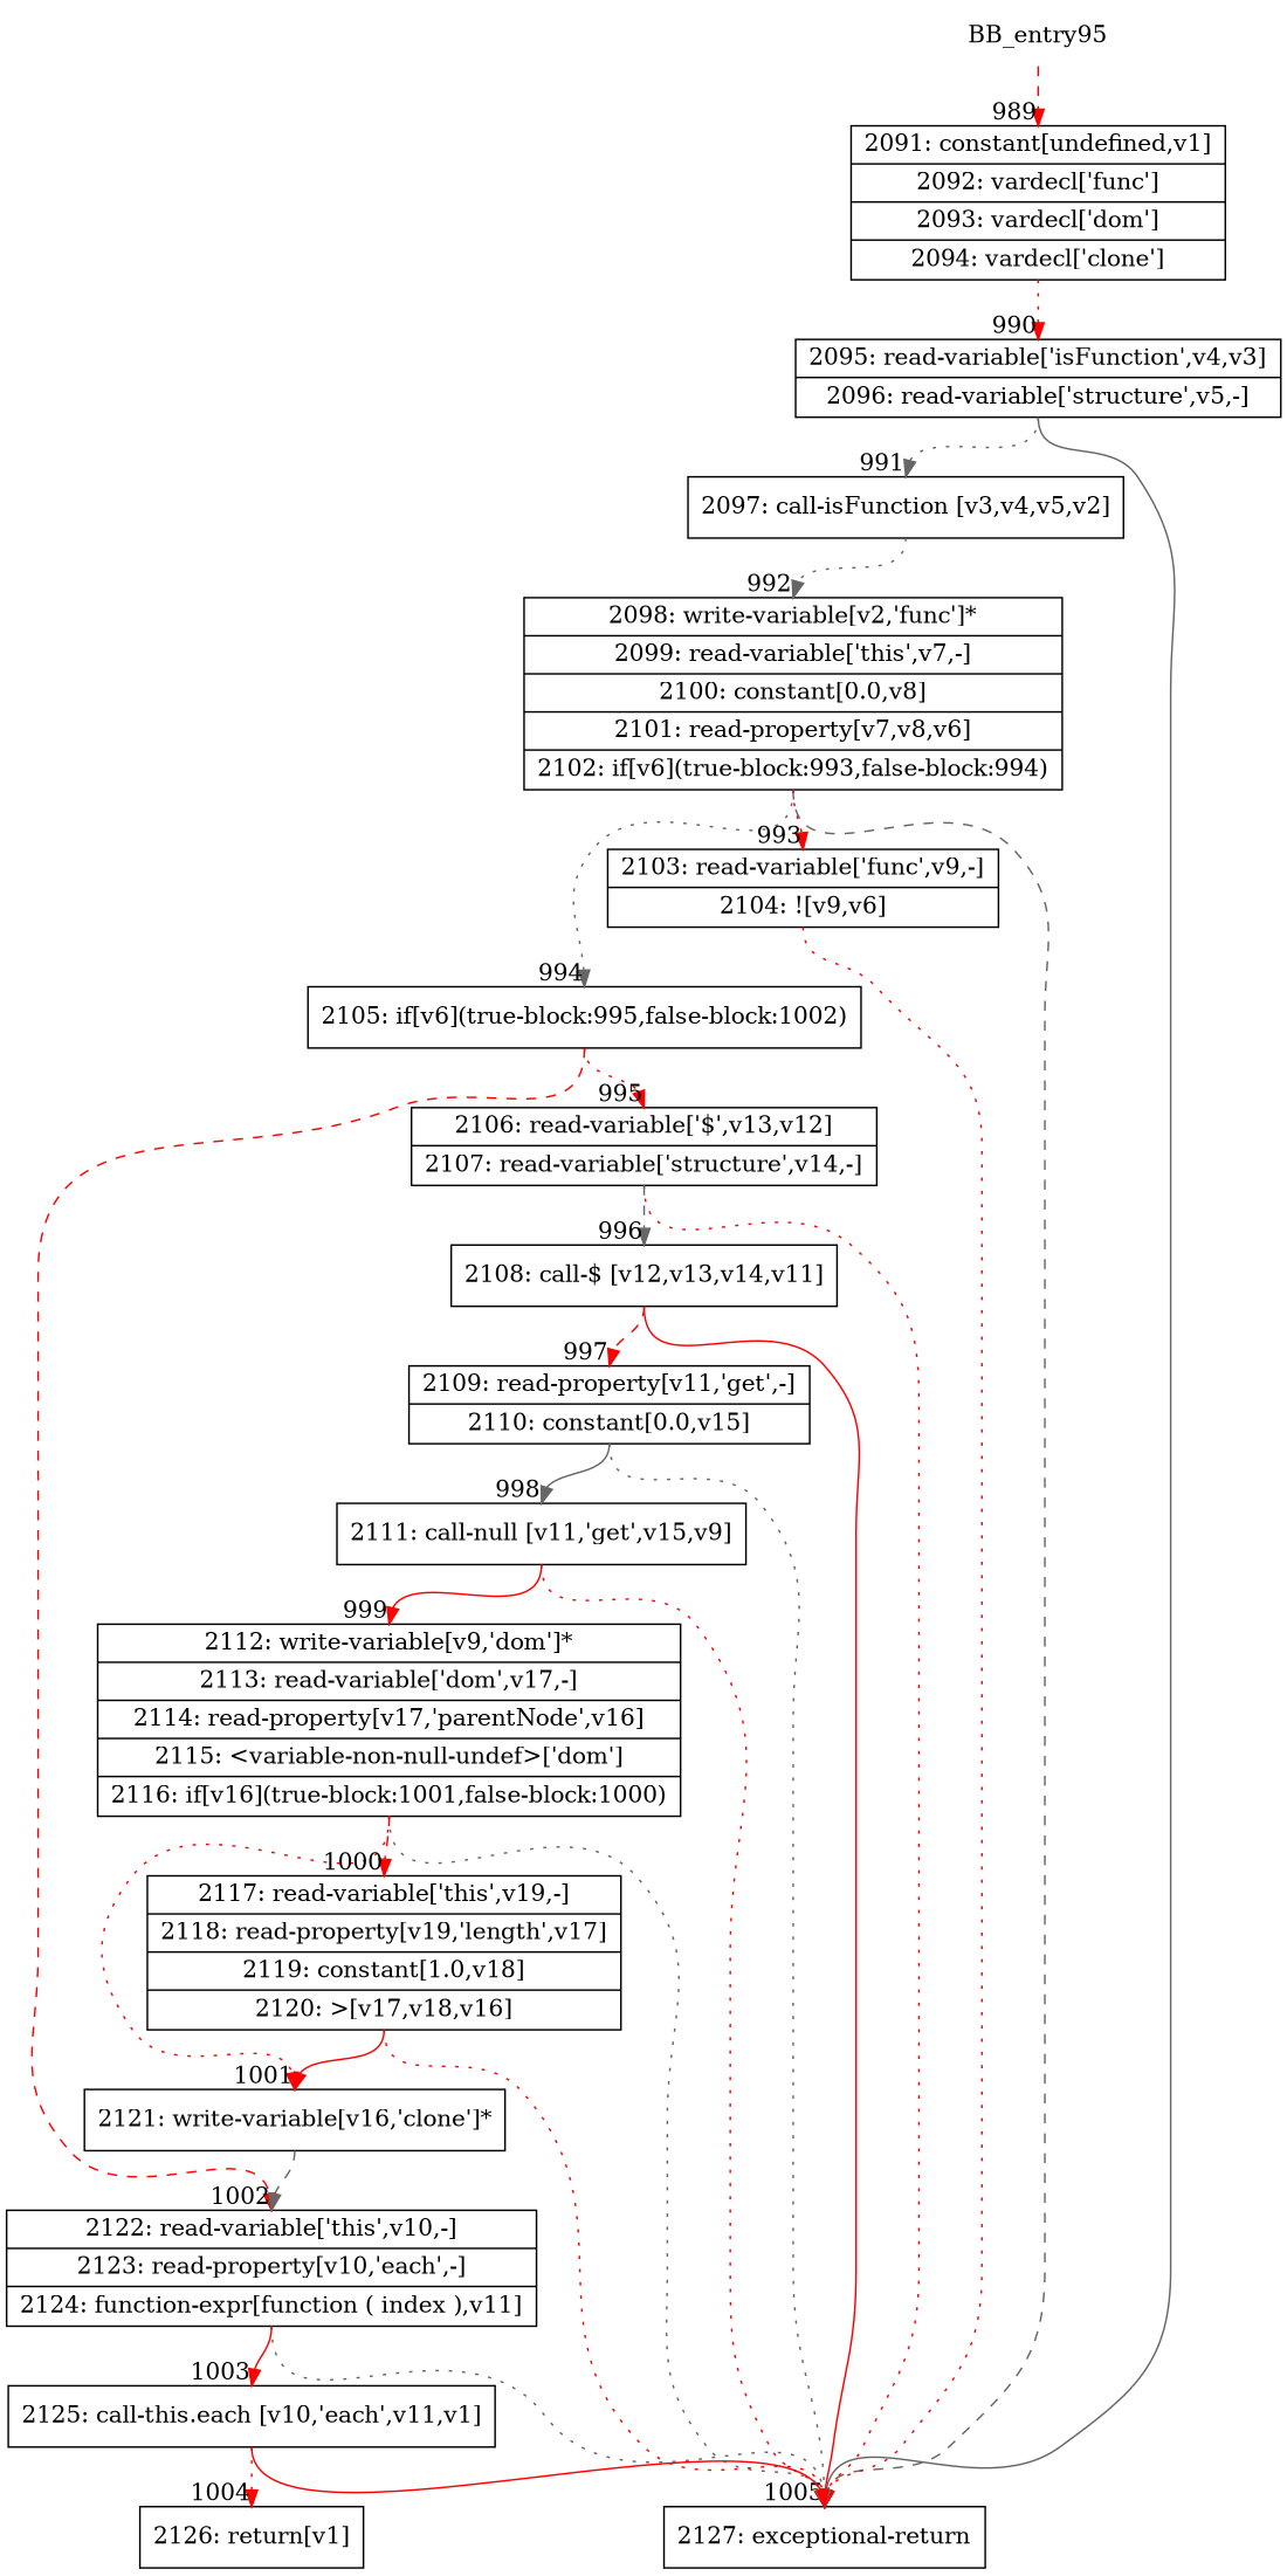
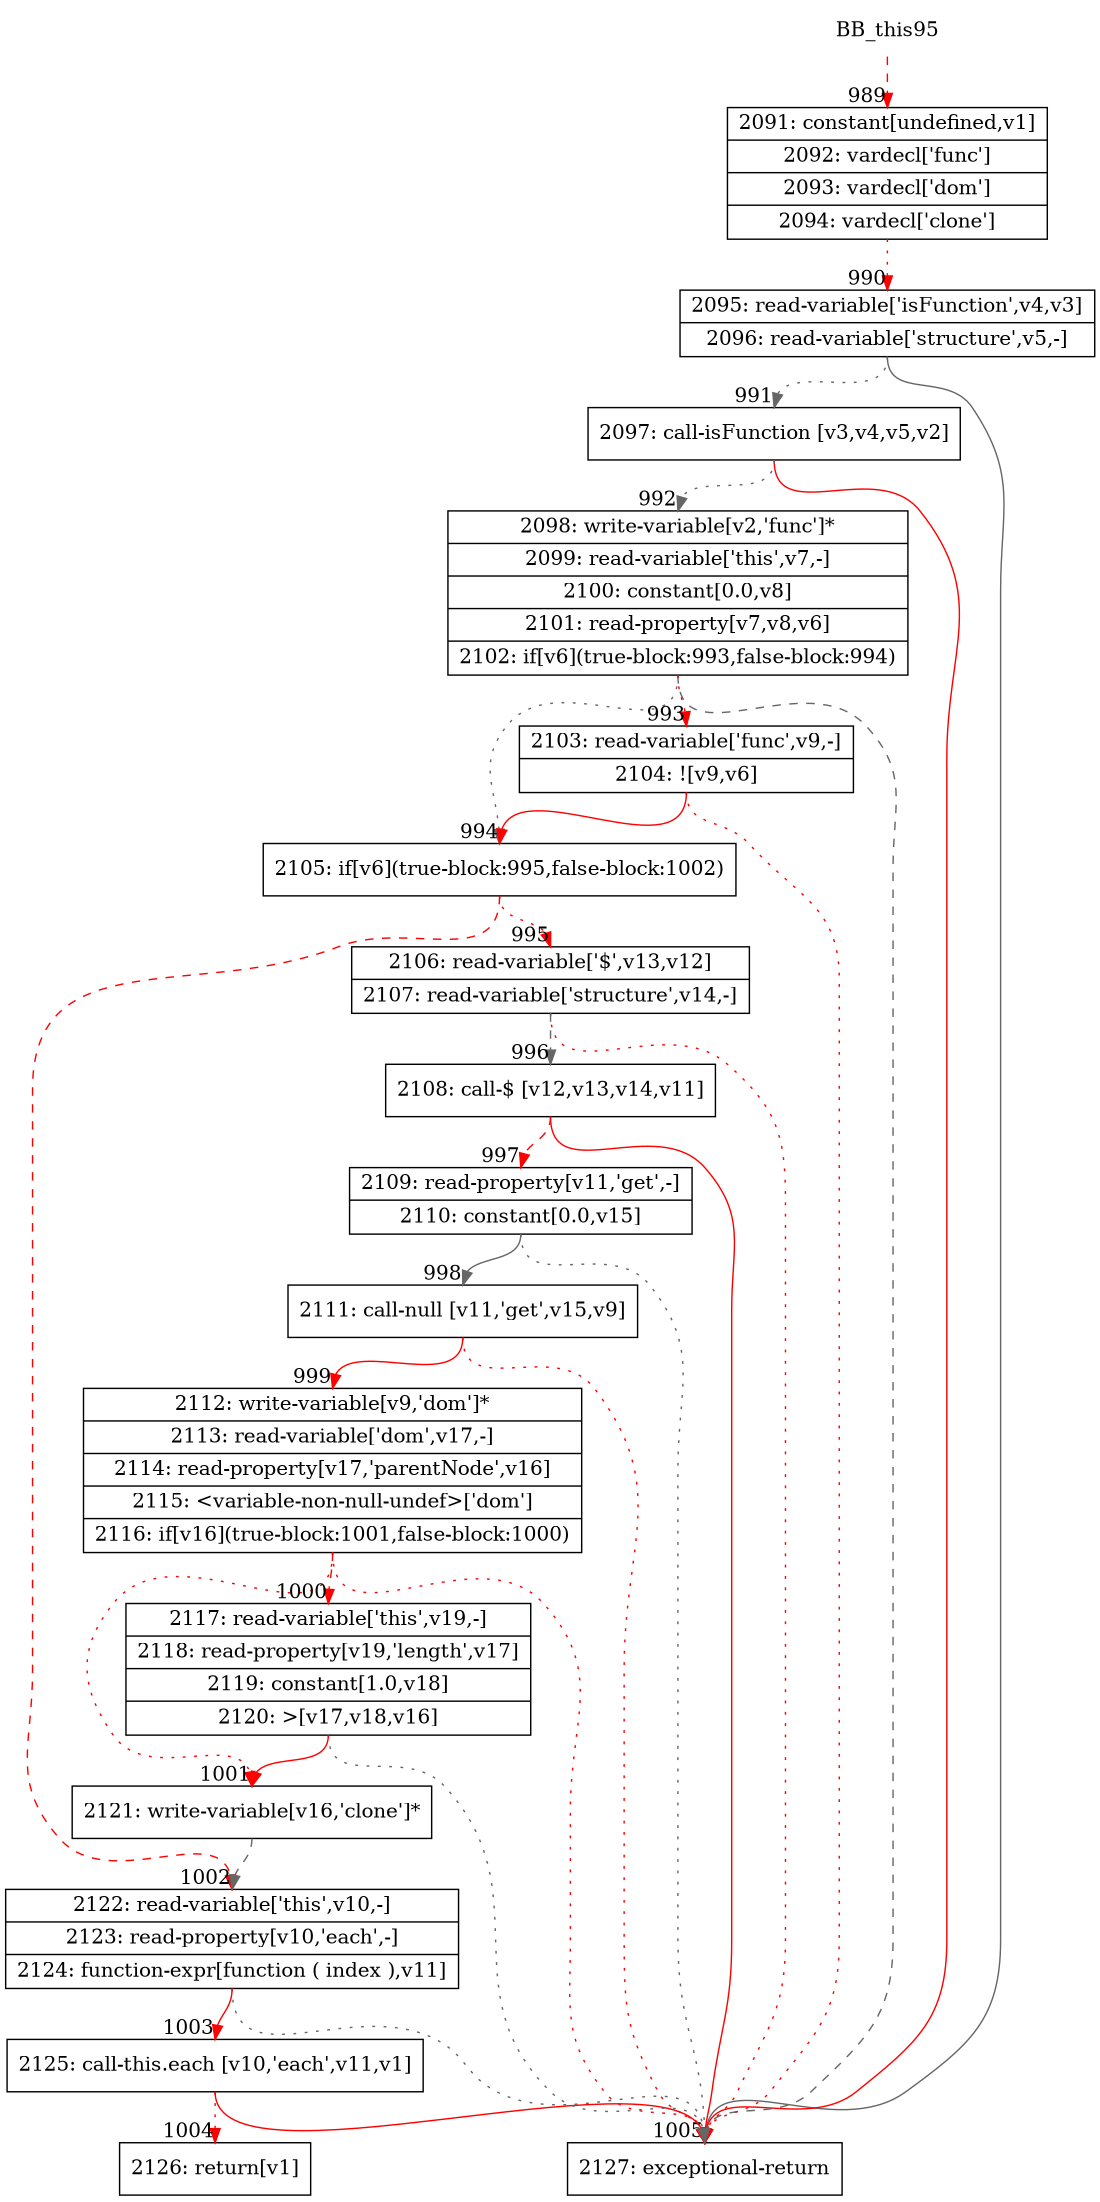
  digraph {
    rankdir=TD
    node [shape=record]
    edge [color=red headport=n style=dotted tailport=s]
-   BB_entry95 [shape=none]
+   BB_entry95 [shape=none label=BB_this95]
    n2 [label="{2091: constant[undefined,v1]|2092: vardecl['func']|2093: vardecl['dom']|2094: vardecl['clone']}"]
    n3 [label="{2095: read-variable['isFunction',v4,v3]|2096: read-variable['structure',v5,-]}"]
    n4 [label="{2097: call-isFunction [v3,v4,v5,v2]}"]
    n5 [label="{2127: exceptional-return}"]
    n6 [label="{2098: write-variable[v2,'func']*|2099: read-variable['this',v7,-]|2100: constant[0.0,v8]|2101: read-property[v7,v8,v6]|2102: if[v6](true-block:993,false-block:994)}"]
    n7 [label="{2105: if[v6](true-block:995,false-block:1002)}"]
    n8 [label="{2103: read-variable['func',v9,-]|2104: ![v9,v6]}"]
    n9 [label="{2106: read-variable['$',v13,v12]|2107: read-variable['structure',v14,-]}"]
    n10 [label="{2122: read-variable['this',v10,-]|2123: read-property[v10,'each',-]|2124: function-expr[function ( index ),v11]}"]
    n11 [label="{2108: call-$ [v12,v13,v14,v11]}"]
    n12 [label="{2125: call-this.each [v10,'each',v11,v1]}"]
    n13 [label="{2109: read-property[v11,'get',-]|2110: constant[0.0,v15]}"]
    n14 [label="{2126: return[v1]}"]
    n15 [label="{2111: call-null [v11,'get',v15,v9]}"]
    n16 [label="{2112: write-variable[v9,'dom']*|2113: read-variable['dom',v17,-]|2114: read-property[v17,'parentNode',v16]|2115: \<variable-non-null-undef\>['dom']|2116: if[v16](true-block:1001,false-block:1000)}"]
    n17 [label="{2121: write-variable[v16,'clone']*}"]
    n18 [label="{2117: read-variable['this',v19,-]|2118: read-property[v19,'length',v17]|2119: constant[1.0,v18]|2120: \>[v17,v18,v16]}"]
    BB_entry95 -> n2 [headlabel="    989" style=dashed]
    n2 -> n3 [headlabel="      990"]
    n3 -> n4 [color=gray40 headlabel="      991"]
    n3 -> n5 [color=gray40 headlabel="      1005" style=solid]
+   n4 -> n5 [style=solid]
    n4 -> n6 [color=gray40 headlabel="      992"]
    n6 -> n5 [color=gray40 style=dashed]
    n6 -> n7 [color=gray40 headlabel="      994"]
    n6 -> n8 [headlabel="      993"]
    n7 -> n9 [headlabel="      995"]
    n7 -> n10 [headlabel="      1002" style=dashed]
    n8 -> n5
+   n8 -> n7 [style=solid]
    n9 -> n5
    n9 -> n11 [color=gray40 headlabel="      996" style=dashed]
    n10 -> n5 [color=gray40]
    n10 -> n12 [headlabel="      1003" style=solid]
    n11 -> n5 [style=solid]
    n11 -> n13 [headlabel="      997" style=dashed]
    n12 -> n5 [style=solid]
    n12 -> n14 [headlabel="      1004"]
    n13 -> n5 [color=gray40]
    n13 -> n15 [color=gray40 headlabel="      998" style=solid]
    n15 -> n5
    n15 -> n16 [headlabel="      999" style=solid]
-   n16 -> n5 [color=gray40]
+   n16 -> n5
    n16 -> n17 [headlabel="      1001"]
    n16 -> n18 [headlabel="      1000" style=dashed]
    n17 -> n10 [color=gray40 style=dashed]
-   n18 -> n5
+   n18 -> n5 [color=gray40]
    n18 -> n17 [style=solid]
  }
